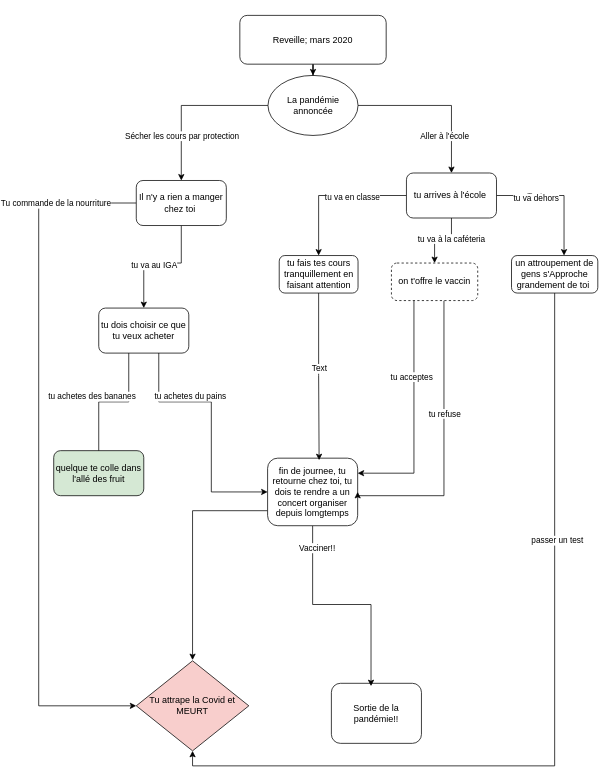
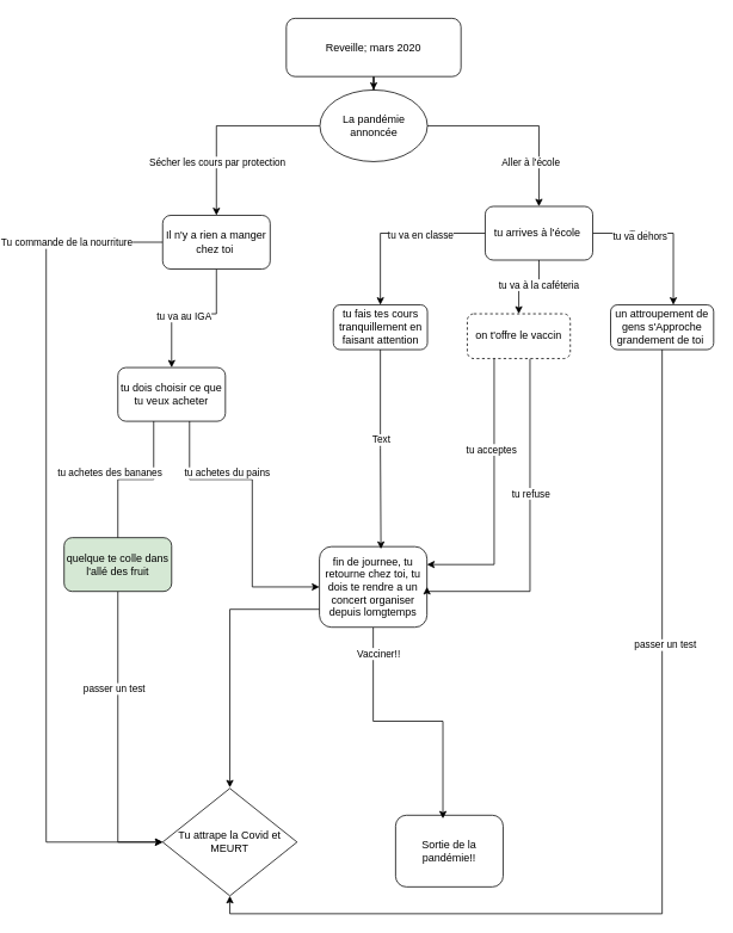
  <mxCell id="0" />
  <mxCell id="1" parent="0" />
  <mxCell id="2" style="edgeStyle=orthogonalEdgeStyle;rounded=0;orthogonalLoop=1;jettySize=auto;html=1;" parent="1" source="3" target="9" edge="1"><mxGeometry relative="1" as="geometry" /></mxCell>
  <mxCell id="3" value="Reveille; mars 2020" style="rounded=1;whiteSpace=wrap;html=1;" parent="1" vertex="1"><mxGeometry x="288" y="20" width="195" height="65" as="geometry" /></mxCell>
  <mxCell id="4" value="Sortie de la pandémie!!" style="rounded=1;whiteSpace=wrap;html=1;" parent="1" vertex="1"><mxGeometry x="410" y="910" width="120" height="80" as="geometry" /></mxCell>
  <mxCell id="5" style="edgeStyle=orthogonalEdgeStyle;rounded=0;orthogonalLoop=1;jettySize=auto;html=1;entryX=0.5;entryY=0;entryDx=0;entryDy=0;" parent="1" source="9" target="22" edge="1"><mxGeometry relative="1" as="geometry"><Array as="points"><mxPoint x="570" y="140" /></Array></mxGeometry></mxCell>
  <mxCell id="6" value="Aller à l'école" style="edgeLabel;html=1;align=center;verticalAlign=middle;resizable=0;points=[];" parent="5" vertex="1" connectable="0"><mxGeometry x="-0.275" relative="1" as="geometry"><mxPoint x="37" y="40" as="offset" /></mxGeometry></mxCell>
  <mxCell id="7" style="edgeStyle=orthogonalEdgeStyle;rounded=0;orthogonalLoop=1;jettySize=auto;html=1;" parent="1" source="9" target="14" edge="1"><mxGeometry relative="1" as="geometry" /></mxCell>
  <mxCell id="8" value="Sécher les cours par protection" style="edgeLabel;html=1;align=center;verticalAlign=middle;resizable=0;points=[];" parent="7" vertex="1" connectable="0"><mxGeometry x="0.215" y="2" relative="1" as="geometry"><mxPoint x="-2" y="25" as="offset" /></mxGeometry></mxCell>
  <mxCell id="9" value="La pandémie annoncée" style="ellipse;whiteSpace=wrap;html=1;" parent="1" vertex="1"><mxGeometry x="325.5" y="100" width="120" height="80" as="geometry" /></mxCell>
  <mxCell id="10" style="edgeStyle=orthogonalEdgeStyle;rounded=0;orthogonalLoop=1;jettySize=auto;html=1;entryX=0;entryY=0.5;entryDx=0;entryDy=0;" parent="1" source="14" target="23" edge="1"><mxGeometry relative="1" as="geometry"><Array as="points"><mxPoint x="20" y="270" /><mxPoint x="20" y="940" /></Array></mxGeometry></mxCell>
  <mxCell id="11" value="Tu commande de la nourriture" style="edgeLabel;html=1;align=center;verticalAlign=middle;resizable=0;points=[];" parent="10" vertex="1" connectable="0"><mxGeometry x="-0.871" y="-5" relative="1" as="geometry"><mxPoint x="-48" y="5" as="offset" /></mxGeometry></mxCell>
  <mxCell id="12" style="edgeStyle=orthogonalEdgeStyle;rounded=0;orthogonalLoop=1;jettySize=auto;html=1;entryX=0.5;entryY=0;entryDx=0;entryDy=0;" parent="1" source="14" target="26" edge="1"><mxGeometry relative="1" as="geometry"><mxPoint x="210" y="380" as="targetPoint" /><Array as="points"><mxPoint x="210" y="350" /><mxPoint x="160" y="350" /></Array></mxGeometry></mxCell>
  <mxCell id="13" value="tu va au IGA" style="edgeLabel;html=1;align=center;verticalAlign=middle;resizable=0;points=[];" parent="12" vertex="1" connectable="0"><mxGeometry x="0.09" y="2" relative="1" as="geometry"><mxPoint as="offset" /></mxGeometry></mxCell>
  <mxCell id="14" value="Il n'y a rien a manger chez toi&amp;nbsp;" style="rounded=1;whiteSpace=wrap;html=1;" parent="1" vertex="1"><mxGeometry x="150" y="240" width="120" height="60" as="geometry" /></mxCell>
  <mxCell id="15" style="edgeStyle=orthogonalEdgeStyle;rounded=0;orthogonalLoop=1;jettySize=auto;html=1;" parent="1" source="22" target="46" edge="1"><mxGeometry relative="1" as="geometry" /></mxCell>
  <mxCell id="16" value="tu va en classe" style="edgeLabel;html=1;align=center;verticalAlign=middle;resizable=0;points=[];" parent="15" vertex="1" connectable="0"><mxGeometry x="-0.255" y="2" relative="1" as="geometry"><mxPoint as="offset" /></mxGeometry></mxCell>
  <mxCell id="17" style="edgeStyle=orthogonalEdgeStyle;rounded=0;orthogonalLoop=1;jettySize=auto;html=1;" parent="1" source="22" target="38" edge="1"><mxGeometry relative="1" as="geometry"><Array as="points"><mxPoint x="720" y="260" /></Array></mxGeometry></mxCell>
  <mxCell id="18" value="Text" style="edgeLabel;html=1;align=center;verticalAlign=middle;resizable=0;points=[];" parent="17" vertex="1" connectable="0"><mxGeometry x="-0.67" y="-4" relative="1" as="geometry"><mxPoint x="22" y="-4" as="offset" /></mxGeometry></mxCell>
  <mxCell id="19" value="tu va dehors" style="edgeLabel;html=1;align=center;verticalAlign=middle;resizable=0;points=[];" parent="17" vertex="1" connectable="0"><mxGeometry x="-0.387" y="-3" relative="1" as="geometry"><mxPoint as="offset" /></mxGeometry></mxCell>
  <mxCell id="20" style="edgeStyle=orthogonalEdgeStyle;rounded=0;orthogonalLoop=1;jettySize=auto;html=1;" parent="1" source="22" target="43" edge="1"><mxGeometry relative="1" as="geometry" /></mxCell>
  <mxCell id="21" value="tu va à la caféteria" style="edgeLabel;html=1;align=center;verticalAlign=middle;resizable=0;points=[];" parent="20" vertex="1" connectable="0"><mxGeometry x="-0.354" y="-1" relative="1" as="geometry"><mxPoint as="offset" /></mxGeometry></mxCell>
  <mxCell id="22" value="tu arrives à l'école&amp;nbsp;" style="rounded=1;whiteSpace=wrap;html=1;" parent="1" vertex="1"><mxGeometry x="510" y="230" width="120" height="60" as="geometry" /></mxCell>
- <mxCell id="23" value="Tu attrape la Covid et MEURT" style="rhombus;whiteSpace=wrap;html=1;fillColor=#f8cecc;" parent="1" vertex="1"><mxGeometry x="150" y="880" width="150" height="120" as="geometry" /></mxCell>
+ <mxCell id="23" value="Tu attrape la Covid et MEURT" style="rhombus;whiteSpace=wrap;html=1;" parent="1" vertex="1"><mxGeometry x="150" y="880" width="150" height="120" as="geometry" /></mxCell>
  <mxCell id="24" style="edgeStyle=orthogonalEdgeStyle;rounded=0;orthogonalLoop=1;jettySize=auto;html=1;entryX=0;entryY=0.5;entryDx=0;entryDy=0;" parent="1" target="31" edge="1"><mxGeometry relative="1" as="geometry"><mxPoint x="180" y="465" as="sourcePoint" /><mxPoint x="330" y="661.98" as="targetPoint" /><Array as="points"><mxPoint x="180" y="535" /><mxPoint x="250" y="535" /><mxPoint x="250" y="655" /></Array></mxGeometry></mxCell>
  <mxCell id="25" value="tu achetes du pains" style="edgeLabel;html=1;align=center;verticalAlign=middle;resizable=0;points=[];" parent="24" vertex="1" connectable="0"><mxGeometry x="-0.513" relative="1" as="geometry"><mxPoint x="29" y="-8" as="offset" /></mxGeometry></mxCell>
  <mxCell id="26" value="tu dois choisir ce que tu veux acheter" style="rounded=1;whiteSpace=wrap;html=1;" parent="1" vertex="1"><mxGeometry x="100" y="410" width="120" height="60" as="geometry" /></mxCell>
  <mxCell id="27" style="edgeStyle=orthogonalEdgeStyle;rounded=0;orthogonalLoop=1;jettySize=auto;html=1;entryX=0.44;entryY=0.047;entryDx=0;entryDy=0;entryPerimeter=0;" parent="1" source="31" target="4" edge="1"><mxGeometry relative="1" as="geometry" /></mxCell>
  <mxCell id="28" value="Text" style="edgeLabel;html=1;align=center;verticalAlign=middle;resizable=0;points=[];" parent="27" vertex="1" connectable="0"><mxGeometry x="-0.803" y="3" relative="1" as="geometry"><mxPoint as="offset" /></mxGeometry></mxCell>
  <mxCell id="29" value="Vacciner!!" style="edgeLabel;html=1;align=center;verticalAlign=middle;resizable=0;points=[];" parent="27" vertex="1" connectable="0"><mxGeometry x="-0.803" y="5" relative="1" as="geometry"><mxPoint as="offset" /></mxGeometry></mxCell>
  <mxCell id="30" style="edgeStyle=orthogonalEdgeStyle;rounded=0;orthogonalLoop=1;jettySize=auto;html=1;" parent="1" source="31" edge="1"><mxGeometry relative="1" as="geometry"><mxPoint x="225" y="879" as="targetPoint" /><Array as="points"><mxPoint x="225" y="680" /></Array></mxGeometry></mxCell>
  <mxCell id="31" value="fin de journee, tu retourne chez toi, tu dois te rendre a un concert organiser depuis lomgtemps" style="rounded=1;whiteSpace=wrap;html=1;" parent="1" vertex="1"><mxGeometry x="325" y="610" width="120" height="90" as="geometry" /></mxCell>
+ <mxCell id="32" style="edgeStyle=orthogonalEdgeStyle;rounded=0;orthogonalLoop=1;jettySize=auto;html=1;entryX=0;entryY=0.5;entryDx=0;entryDy=0;" parent="1" source="34" target="23" edge="1"><mxGeometry relative="1" as="geometry" /></mxCell>
+ <mxCell id="33" value="passer un test" style="edgeLabel;html=1;align=center;verticalAlign=middle;resizable=0;points=[];" parent="32" vertex="1" connectable="0"><mxGeometry x="-0.346" y="-5" relative="1" as="geometry"><mxPoint as="offset" /></mxGeometry></mxCell>
  <mxCell id="34" value="quelque te colle dans l'allé des fruit" style="rounded=1;whiteSpace=wrap;html=1;fillColor=#d5e8d4;" parent="1" vertex="1"><mxGeometry x="40" y="600" width="120" height="60" as="geometry" /></mxCell>
  <mxCell id="35" value="" style="edgeStyle=orthogonalEdgeStyle;rounded=0;orthogonalLoop=1;jettySize=auto;html=1;endArrow=none;" parent="1" source="26" target="34" edge="1"><mxGeometry relative="1" as="geometry"><mxPoint x="190" y="440" as="sourcePoint" /><mxPoint x="135.043" y="929.966" as="targetPoint" /><Array as="points"><mxPoint x="140" y="535" /><mxPoint x="100" y="535" /></Array></mxGeometry></mxCell>
  <mxCell id="36" value="tu achetes des bananes" style="edgeLabel;html=1;align=center;verticalAlign=middle;resizable=0;points=[];" parent="35" vertex="1" connectable="0"><mxGeometry x="-0.557" y="3" relative="1" as="geometry"><mxPoint x="-53" y="19" as="offset" /></mxGeometry></mxCell>
  <mxCell id="37" style="edgeStyle=orthogonalEdgeStyle;rounded=0;orthogonalLoop=1;jettySize=auto;html=1;entryX=0.5;entryY=1;entryDx=0;entryDy=0;" parent="1" source="38" target="23" edge="1"><mxGeometry relative="1" as="geometry"><Array as="points"><mxPoint x="708" y="1020" /><mxPoint x="225" y="1020" /></Array></mxGeometry></mxCell>
  <mxCell id="38" value="un attroupement de gens s'Approche grandement de toi&amp;nbsp;" style="rounded=1;whiteSpace=wrap;html=1;" parent="1" vertex="1"><mxGeometry x="650" y="340" width="115" height="50" as="geometry" /></mxCell>
  <mxCell id="39" style="edgeStyle=orthogonalEdgeStyle;rounded=0;orthogonalLoop=1;jettySize=auto;html=1;" parent="1" source="43" edge="1"><mxGeometry relative="1" as="geometry"><mxPoint x="445" y="630" as="targetPoint" /><Array as="points"><mxPoint x="520" y="630" /><mxPoint x="445" y="630" /></Array></mxGeometry></mxCell>
  <mxCell id="40" value="tu acceptes" style="edgeLabel;html=1;align=center;verticalAlign=middle;resizable=0;points=[];" parent="39" vertex="1" connectable="0"><mxGeometry x="-0.335" y="-4" relative="1" as="geometry"><mxPoint as="offset" /></mxGeometry></mxCell>
  <mxCell id="41" style="edgeStyle=orthogonalEdgeStyle;rounded=0;orthogonalLoop=1;jettySize=auto;html=1;entryX=1;entryY=0.5;entryDx=0;entryDy=0;" parent="1" source="43" target="31" edge="1"><mxGeometry relative="1" as="geometry"><mxPoint x="470" y="670" as="targetPoint" /><Array as="points"><mxPoint x="560" y="660" /><mxPoint x="445" y="660" /></Array></mxGeometry></mxCell>
  <mxCell id="42" value="tu refuse" style="edgeLabel;html=1;align=center;verticalAlign=middle;resizable=0;points=[];" parent="41" vertex="1" connectable="0"><mxGeometry x="-0.226" y="-5" relative="1" as="geometry"><mxPoint x="5" y="3" as="offset" /></mxGeometry></mxCell>
  <mxCell id="43" value="on t'offre le vaccin" style="rounded=1;whiteSpace=wrap;html=1;dashed=1;" parent="1" vertex="1"><mxGeometry x="490" y="350" width="115" height="50" as="geometry" /></mxCell>
  <mxCell id="44" style="edgeStyle=orthogonalEdgeStyle;rounded=0;orthogonalLoop=1;jettySize=auto;html=1;entryX=0.572;entryY=0.03;entryDx=0;entryDy=0;entryPerimeter=0;" parent="1" source="46" target="31" edge="1"><mxGeometry relative="1" as="geometry" /></mxCell>
  <mxCell id="45" value="Text" style="edgeLabel;html=1;align=center;verticalAlign=middle;resizable=0;points=[];" parent="44" vertex="1" connectable="0"><mxGeometry x="-0.202" y="6" relative="1" as="geometry"><mxPoint x="-6" y="11" as="offset" /></mxGeometry></mxCell>
  <mxCell id="46" value="tu fais tes cours tranquillement en faisant attention" style="rounded=1;whiteSpace=wrap;html=1;" parent="1" vertex="1"><mxGeometry x="340.5" y="340" width="105" height="50" as="geometry" /></mxCell>
  <mxCell id="47" value="passer un test" style="edgeLabel;html=1;align=center;verticalAlign=middle;resizable=0;points=[];" parent="1" vertex="1" connectable="0"><mxGeometry x="710" y="719.996" as="geometry" /></mxCell>
